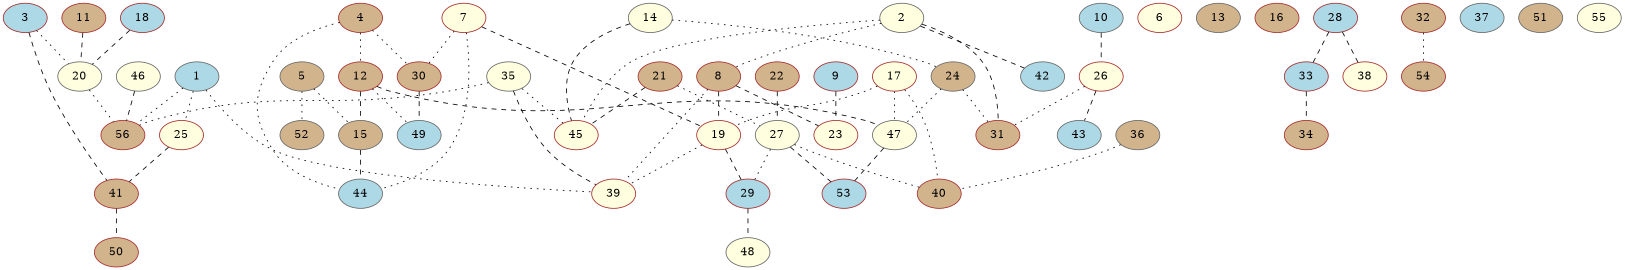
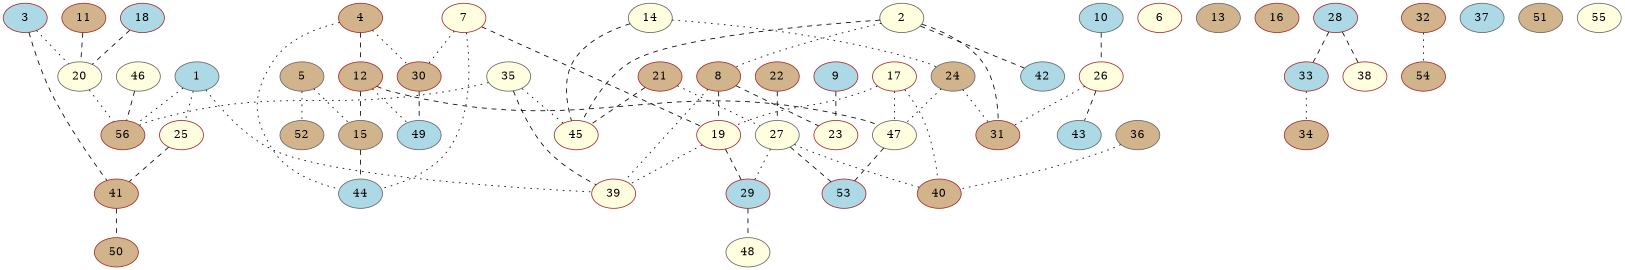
  graph {
    node [color=brown fillcolor=tan style=filled]
    edge [style=dotted]
    1 [color=gray40 fillcolor=lightblue]
    25 [fillcolor=lightyellow]
    39 [fillcolor=lightyellow]
    56
    41
    2 [color=gray40 fillcolor=lightyellow]
    8
    31
    42 [color=gray40 fillcolor=lightblue]
    45 [fillcolor=lightyellow]
    19 [fillcolor=lightyellow]
    23 [fillcolor=lightyellow]
    3 [fillcolor=lightblue]
    20 [color=gray40 fillcolor=lightyellow]
    50
    4
    12
    30
    44 [color=gray40 fillcolor=lightblue]
    15 [color=gray40]
    47 [color=gray40 fillcolor=lightyellow]
    49 [color=gray40 fillcolor=lightblue]
    5 [color=gray40]
    52 [color=gray40]
    6 [fillcolor=lightyellow]
    7 [fillcolor=lightyellow]
    29 [fillcolor=lightblue]
    9 [fillcolor=lightblue]
    10 [color=gray40 fillcolor=lightblue]
    26 [fillcolor=lightyellow]
    43 [color=gray40 fillcolor=lightblue]
    11
    53 [fillcolor=lightblue]
    13 [color=gray40]
    14 [color=gray40 fillcolor=lightyellow]
    24 [color=gray40]
    16
    17 [fillcolor=lightyellow]
    40
    18 [fillcolor=lightblue]
    48 [color=gray40 fillcolor=lightyellow]
    21
    27 [color=gray40 fillcolor=lightyellow]
    22
    28 [fillcolor=lightblue]
    33 [fillcolor=lightblue]
    38 [fillcolor=lightyellow]
    34
    32
    54
    35 [color=gray40 fillcolor=lightyellow]
    36 [color=gray40]
    37 [color=gray40 fillcolor=lightblue]
    46 [color=gray40 fillcolor=lightyellow]
    51 [color=gray40]
    55 [color=gray40 fillcolor=lightyellow]
    1 -- 25
    1 -- 39
    1 -- 56
    25 -- 41 [style=dashed]
    41 -- 50 [style=dashed]
    2 -- 8
    2 -- 31 [style=dashed]
    2 -- 42 [style=dashed]
-   2 -- 45
+   2 -- 45 [style=dashed]
    8 -- 39
    8 -- 19 [style=dashed]
    8 -- 23 [style=dashed]
    19 -- 39
    19 -- 29 [style=dashed]
    3 -- 41 [style=dashed]
    3 -- 20
    20 -- 56
-   4 -- 12
+   4 -- 12 [style=dashed]
    4 -- 30
    4 -- 44
    12 -- 15 [style=dashed]
    12 -- 47 [style=dashed]
    12 -- 49
    30 -- 49 [style=dashed]
    15 -- 44 [style=dashed]
    47 -- 53 [style=dashed]
    5 -- 15
    5 -- 52
    7 -- 19 [style=dashed]
    7 -- 30
    7 -- 44
    29 -- 48 [style=dashed]
    9 -- 23 [style=dashed]
    10 -- 26 [style=dashed]
    26 -- 31
    26 -- 43 [style=dashed]
    11 -- 20 [style=dashed]
    14 -- 45 [style=dashed]
    14 -- 24
    24 -- 31
    24 -- 47
    17 -- 19
    17 -- 47
    17 -- 40
    18 -- 20 [style=dashed]
    21 -- 45 [style=dashed]
    21 -- 27
    27 -- 29
    27 -- 53 [style=dashed]
    27 -- 40
    22 -- 27 [style=dashed]
    28 -- 33 [style=dashed]
    28 -- 38 [style=dashed]
-   33 -- 34 [style=dashed]
+   33 -- 34
    32 -- 54
    35 -- 39 [style=dashed]
    35 -- 56
    35 -- 45
    36 -- 40
    46 -- 56 [style=dashed]
  }
